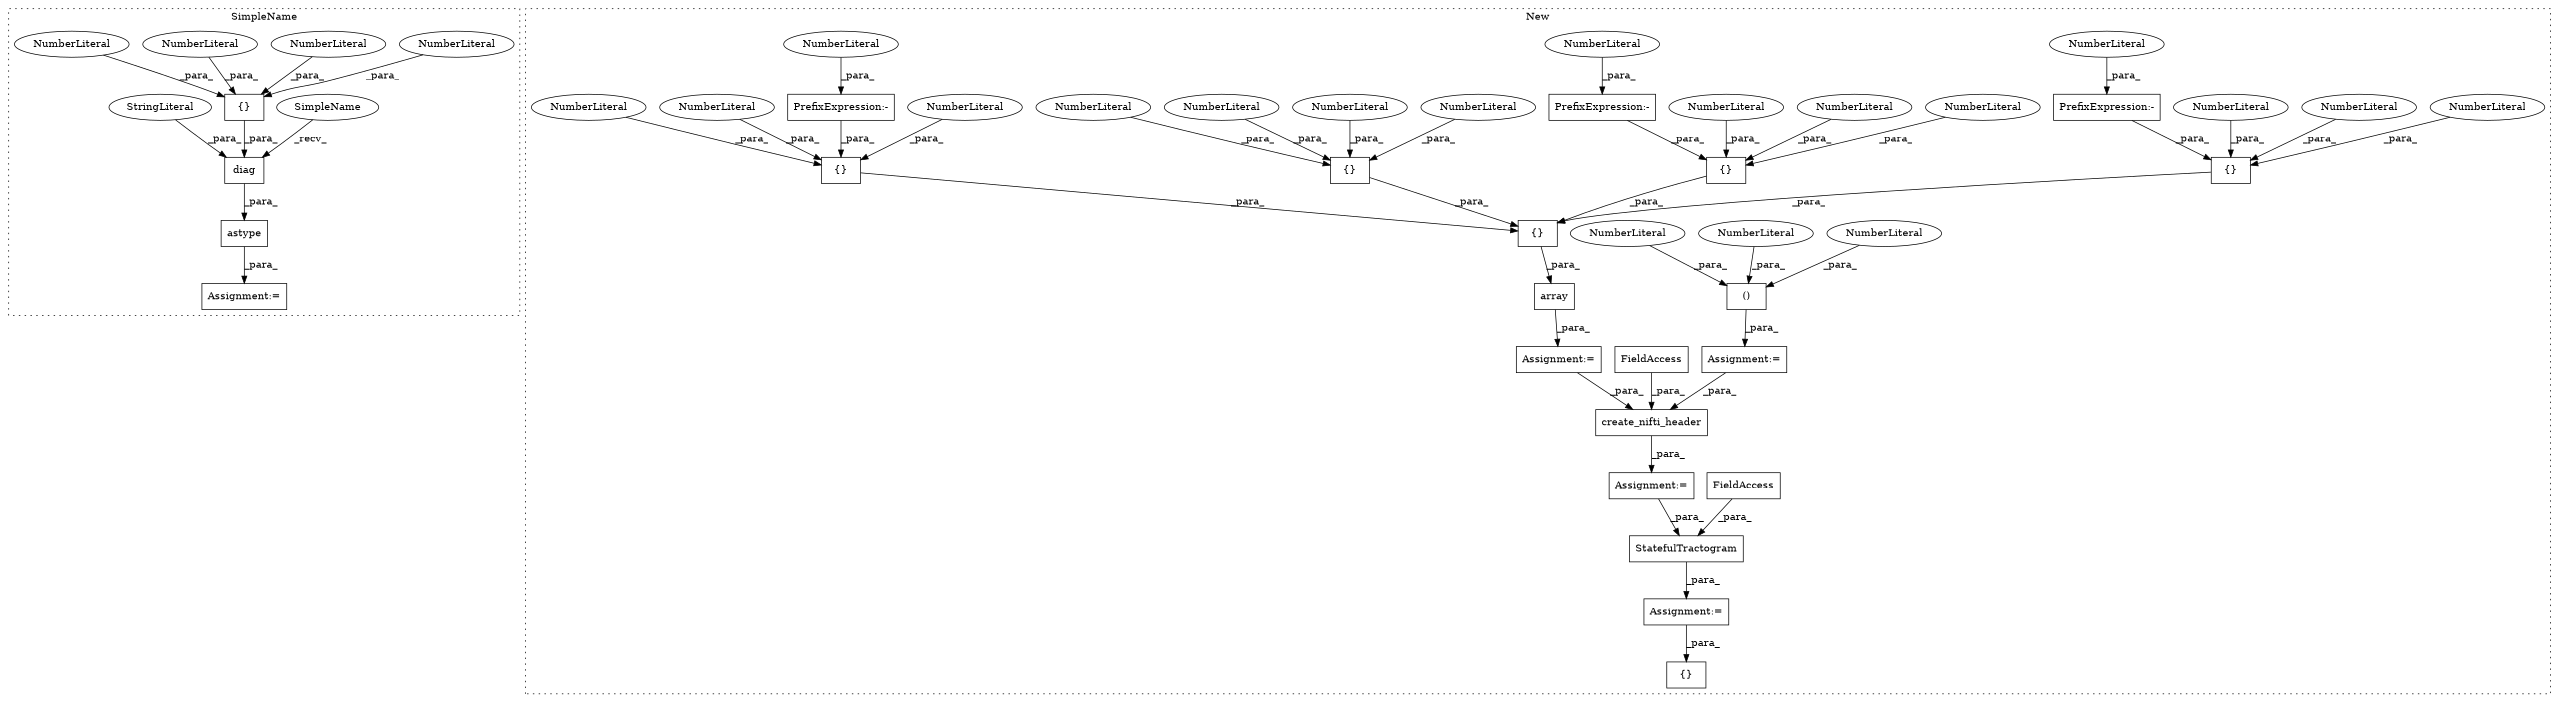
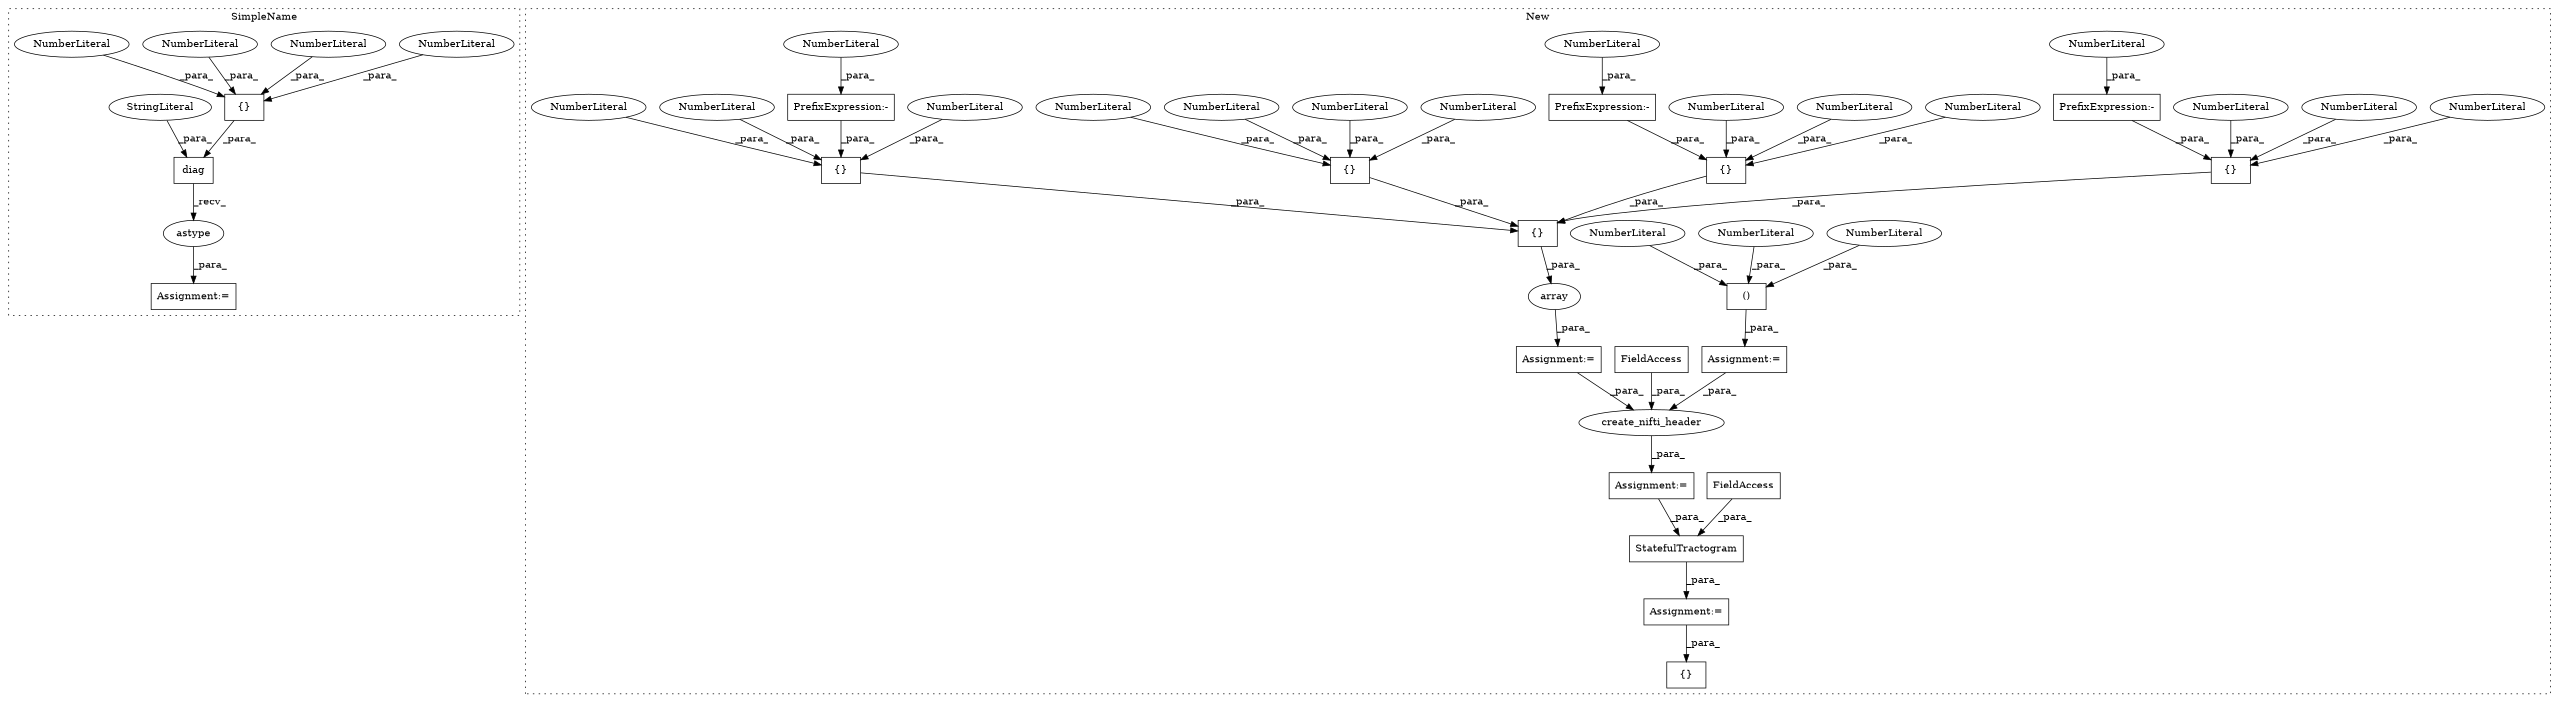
  digraph {
    node [a=34 l=3 s=1529 shape=ellipse]
-   n1 [a=42 l=5 label=SimpleName s=826]
    n2 [a=32 l="5,1" label=diag s="832,874" shape=box]
    n3 [a=4 l="1,1" label="{}" s="863,873" shape=box]
    n4 [l=1 label=NumberLiteral s=870]
    n5 [label=NumberLiteral s=864]
    n6 [l=1 label=NumberLiteral s=872]
    n7 [l=1 label=NumberLiteral s=868]
    n8 [a=7 l=1 label="Assignment:=" s=825 shape=box]
-   n9 [a=32 l="7,1" label=astype s="876,887" shape=box]
+   n9 [a=32 l="7,1" label=astype s="876,887"]
    n10 [a=45 l=4 label=StringLiteral s=883]
-   n11 [a=32 l="20,1" label=create_nifti_header s="1768,1814" shape=box]
+   n11 [a=32 l="20,1" label=create_nifti_header s="1768,1814"]
    n12 [a=106 l=35 label="()" shape=box]
    n13 [label=NumberLiteral s=1561]
    n14 [a=4 l="1,1" label="{}" s="1400,1419" shape=box]
    n15 [label=NumberLiteral]
    n16 [a=4 l="1,1" label="{}" s="1945,1949" shape=box]
    n17 [label=NumberLiteral s=1545]
    n18 [a=4 l="1,1" label="{}" s="1380,1398" shape=box]
    n19 [label=NumberLiteral s=1381]
    n20 [label=NumberLiteral s=1401]
    n21 [label=NumberLiteral s=1405]
    n22 [label=NumberLiteral s=1409]
    n23 [label=NumberLiteral s=1385]
    n24 [a=4 l="1,1" label="{}" s="1441,1457" shape=box]
    n25 [label=NumberLiteral s=1442]
    n26 [label=NumberLiteral s=1389]
    n27 [label=NumberLiteral s=1450]
    n28 [label=NumberLiteral s=1454]
    n29 [label=NumberLiteral s=1446]
    n30 [a=4 l="1,1" label="{}" s="1421,1439" shape=box]
    n31 [label=NumberLiteral s=1430]
    n32 [label=NumberLiteral s=1426]
    n33 [a=4 l="1,1" label="{}" s="1379,1458" shape=box]
    n34 [label=NumberLiteral s=1422]
-   n35 [a=32 l="6,1" label=array s="1360,1459" shape=box]
+   n35 [a=32 l="6,1" label=array s="1360,1459"]
    n36 [a=22 l=10 label=FieldAccess s=1795 shape=box]
    n37 [a=7 l=1 label="Assignment:=" s=1824 shape=box]
    n38 [a=7 l=1 label="Assignment:=" s=1353 shape=box]
    n39 [a=7 l=1 label="Assignment:=" s=1767 shape=box]
    n40 [a=7 l=6 label="Assignment:=" s=1523 shape=box]
    n41 [a=32 l="19,1" label=StatefulTractogram s="1825,1874" shape=box]
    n42 [a=22 l=11 label=FieldAccess s=1863 shape=box]
    n43 [a=38 l=1 label="PrefixExpression:-" s=1434 shape=box]
    n44 [l=4 label=NumberLiteral s=1435]
    n45 [a=38 l=1 label="PrefixExpression:-" s=1393 shape=box]
    n46 [l=4 label=NumberLiteral s=1394]
    n47 [a=38 l=1 label="PrefixExpression:-" s=1413 shape=box]
    n48 [l=5 label=NumberLiteral s=1414]
    subgraph cluster_1 {
      label=SimpleName
      style=dotted
-     n1
      n2
      n3
      n4
      n5
      n6
      n7
      n8
      n9
      n10
    }
    subgraph cluster_2 {
      label=New
      style=dotted
      n11
      n12
      n13
      n14
      n15
      n16
      n17
      n18
      n19
      n20
      n21
      n22
      n23
      n24
      n25
      n26
      n27
      n28
      n29
      n30
      n31
      n32
      n33
      n34
      n35
      n36
      n37
      n38
      n39
      n40
      n41
      n42
      n43
      n44
      n45
      n46
      n47
      n48
    }
-   n1 -> n2 [label=_recv_]
-   n2 -> n9 [label=_para_]
+   n2 -> n9 [label=_recv_]
    n3 -> n2 [label=_para_]
    n4 -> n3 [label=_para_]
    n5 -> n3 [label=_para_]
    n6 -> n3 [label=_para_]
    n7 -> n3 [label=_para_]
    n9 -> n8 [label=_para_]
    n10 -> n2 [label=_para_]
    n11 -> n39 [label=_para_]
    n12 -> n40 [label=_para_]
    n13 -> n12 [label=_para_]
    n14 -> n33 [label=_para_]
    n15 -> n12 [label=_para_]
    n17 -> n12 [label=_para_]
    n18 -> n33 [label=_para_]
    n19 -> n18 [label=_para_]
    n20 -> n14 [label=_para_]
    n21 -> n14 [label=_para_]
    n22 -> n14 [label=_para_]
    n23 -> n18 [label=_para_]
    n24 -> n33 [label=_para_]
    n25 -> n24 [label=_para_]
    n26 -> n18 [label=_para_]
    n27 -> n24 [label=_para_]
    n28 -> n24 [label=_para_]
    n29 -> n24 [label=_para_]
    n30 -> n33 [label=_para_]
    n31 -> n30 [label=_para_]
    n32 -> n30 [label=_para_]
    n33 -> n35 [label=_para_]
    n34 -> n30 [label=_para_]
    n35 -> n38 [label=_para_]
    n36 -> n11 [label=_para_]
    n37 -> n16 [label=_para_]
    n38 -> n11 [label=_para_]
    n39 -> n41 [label=_para_]
    n40 -> n11 [label=_para_]
    n41 -> n37 [label=_para_]
    n42 -> n41 [label=_para_]
    n43 -> n30 [label=_para_]
    n44 -> n43 [label=_para_]
    n45 -> n18 [label=_para_]
    n46 -> n45 [label=_para_]
    n47 -> n14 [label=_para_]
    n48 -> n47 [label=_para_]
  }
